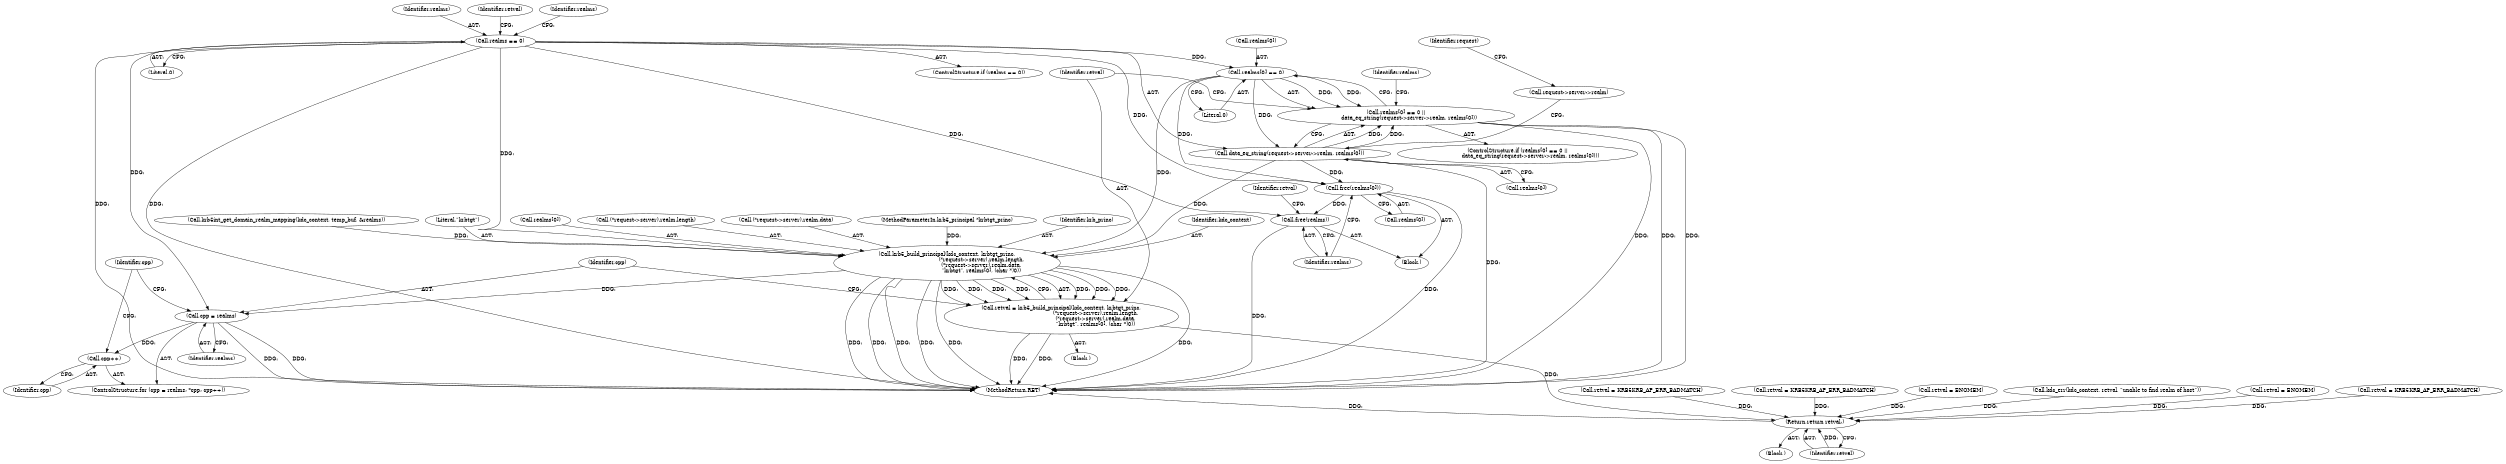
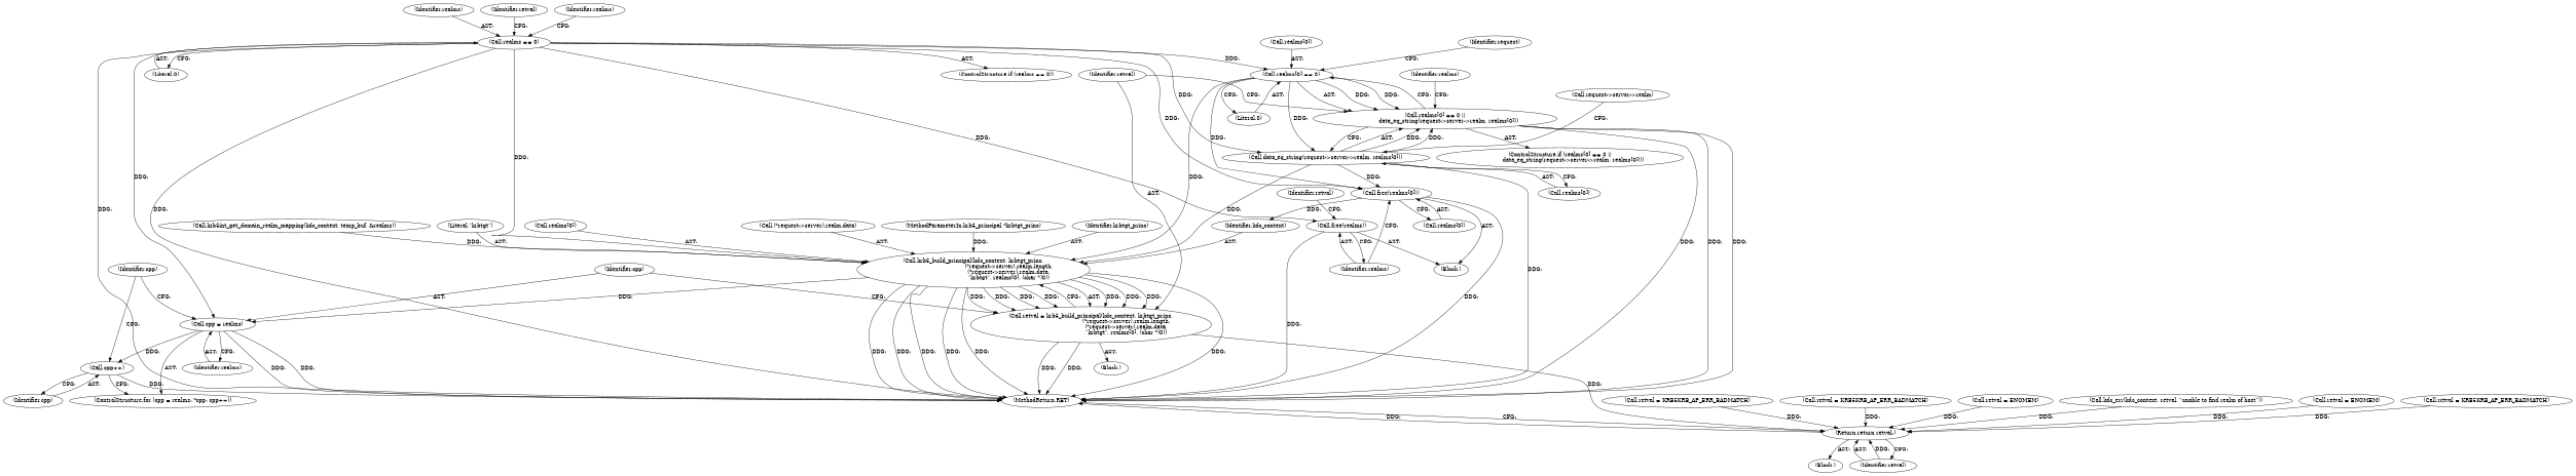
  digraph {
    n1 [label="(Call,realms[0] == 0)"]
    n2 [label="(Call,realms[0] == 0 ||\n                data_eq_string(request->server->realm, realms[0]))"]
    n3 [label="(Call,data_eq_string(request->server->realm, realms[0]))"]
    n4 [label="(Call,free(realms[0]))"]
    n5 [label="(Call,krb5_build_principal(kdc_context, krbtgt_princ,\n                                          (*request->server).realm.length,\n                                          (*request->server).realm.data,\n                                          \"krbtgt\", realms[0], (char *)0))"]
    n6 [label="(Literal,0)"]
    n7 [label="(MethodReturn,RET)"]
    n8 [label="(ControlStructure,if (realms[0] == 0 ||\n                data_eq_string(request->server->realm, realms[0])))"]
    n9 [label="(Call,realms[0])"]
    n10 [label="(Call,free(realms))"]
    n11 [label="(Call,realms[0])"]
    n12 [label="(Block,)"]
    n13 [label="(Call,cpp = realms)"]
    n14 [label="(Call,retval = krb5_build_principal(kdc_context, krbtgt_princ,\n                                          (*request->server).realm.length,\n                                          (*request->server).realm.data,\n                                          \"krbtgt\", realms[0], (char *)0))"]
    n15 [label="(Call,realms == 0)"]
    n16 [label="(Literal,0)"]
    n17 [label="(ControlStructure,if (realms == 0))"]
    n18 [label="(Identifier,realms)"]
    n19 [label="(Call,cpp++)"]
    n20 [label="(ControlStructure,for (cpp = realms; *cpp; cpp++))"]
    n21 [label="(Identifier,realms)"]
    n22 [label="(Return,return retval;)"]
    n23 [label="(Block,)"]
    n24 [label="(Block,)"]
    n25 [label="(Identifier,retval)"]
    n26 [label="(Identifier,cpp)"]
    n27 [label="(Literal,\"krbtgt\")"]
    n28 [label="(Identifier,realms)"]
    n29 [label="(Call,request->server->realm)"]
    n30 [label="(Identifier,retval)"]
    n31 [label="(Identifier,kdc_context)"]
    n32 [label="(Call,realms[0])"]
    n33 [label="(Call,retval = KRB5KRB_AP_ERR_BADMATCH)"]
    n34 [label="(Call,retval = KRB5KRB_AP_ERR_BADMATCH)"]
    n35 [label="(Call,retval = ENOMEM)"]
    n36 [label="(Call,kdc_err(kdc_context, retval, \"unable to find realm of host\"))"]
    n37 [label="(Call,realms[0])"]
-   n38 [label="(Call,(*request->server).realm.length)"]
    n39 [label="(Identifier,realms)"]
    n40 [label="(Call,(*request->server).realm.data)"]
    n41 [label="(Call,retval = ENOMEM)"]
    n42 [label="(MethodParameterIn,krb5_principal *krbtgt_princ)"]
    n43 [label="(Identifier,cpp)"]
    n44 [label="(Identifier,request)"]
    n45 [label="(Identifier,retval)"]
-   n46 [label="(Identifier,krb_princ)"]
+   n46 [label="(Identifier,krbtgt_princ)"]
    n47 [label="(Call,krb5int_get_domain_realm_mapping(kdc_context, temp_buf, &realms))"]
    n48 [label="(Call,retval = KRB5KRB_AP_ERR_BADMATCH)"]
    n49 [label="(Identifier,retval)"]
    n50 [label="(Identifier,realms)"]
    n51 [label="(Identifier,cpp)"]
    n1 -> n2 [label="AST: "]
    n1 -> n2 [label="DDG: "]
    n1 -> n2 [label="DDG: "]
    n1 -> n3 [label="DDG: "]
    n1 -> n4 [label="DDG: "]
    n1 -> n5 [label="DDG: "]
    n1 -> n6 [label="CFG: "]
    n2 -> n1 [label="CFG: "]
    n2 -> n3 [label="CFG: "]
    n2 -> n7 [label="DDG: "]
    n2 -> n7 [label="DDG: "]
    n2 -> n7 [label="DDG: "]
    n2 -> n8 [label="AST: "]
    n3 -> n2 [label="AST: "]
    n3 -> n2 [label="DDG: "]
    n3 -> n2 [label="DDG: "]
    n3 -> n4 [label="DDG: "]
    n3 -> n5 [label="DDG: "]
    n3 -> n7 [label="DDG: "]
    n3 -> n9 [label="CFG: "]
    n4 -> n7 [label="DDG: "]
-   n4 -> n10 [label="DDG: "]
+   n4 -> n31 [label="DDG: "]
    n4 -> n11 [label="CFG: "]
    n4 -> n12 [label="AST: "]
    n5 -> n7 [label="DDG: "]
    n5 -> n7 [label="DDG: "]
    n5 -> n7 [label="DDG: "]
    n5 -> n7 [label="DDG: "]
    n5 -> n7 [label="DDG: "]
    n5 -> n7 [label="DDG: "]
    n5 -> n13 [label="DDG: "]
    n5 -> n14 [label="AST: "]
    n5 -> n14 [label="DDG: "]
    n5 -> n14 [label="DDG: "]
    n5 -> n14 [label="DDG: "]
    n5 -> n14 [label="DDG: "]
    n5 -> n14 [label="DDG: "]
    n5 -> n14 [label="DDG: "]
    n5 -> n14 [label="DDG: "]
    n6 -> n1 [label="AST: "]
+   n7 -> n22 [label="CFG: "]
    n9 -> n3 [label="AST: "]
    n10 -> n7 [label="DDG: "]
    n10 -> n12 [label="AST: "]
    n10 -> n18 [label="CFG: "]
    n11 -> n4 [label="AST: "]
    n13 -> n7 [label="DDG: "]
    n13 -> n7 [label="DDG: "]
    n13 -> n19 [label="DDG: "]
    n13 -> n20 [label="AST: "]
    n13 -> n21 [label="CFG: "]
    n14 -> n5 [label="CFG: "]
    n14 -> n7 [label="DDG: "]
    n14 -> n7 [label="DDG: "]
    n14 -> n22 [label="DDG: "]
    n14 -> n23 [label="AST: "]
    n15 -> n1 [label="DDG: "]
-   n15 -> n3 [label="AST: "]
+   n15 -> n3 [label="DDG: "]
    n15 -> n4 [label="DDG: "]
    n15 -> n5 [label="DDG: "]
    n15 -> n7 [label="DDG: "]
    n15 -> n7 [label="DDG: "]
    n15 -> n10 [label="DDG: "]
    n15 -> n13 [label="DDG: "]
    n15 -> n16 [label="CFG: "]
    n15 -> n17 [label="AST: "]
    n16 -> n15 [label="AST: "]
    n18 -> n4 [label="CFG: "]
    n18 -> n10 [label="AST: "]
-   n19 -> n20 [label="AST: "]
+   n19 -> n7 [label="DDG: "]
+   n19 -> n20 [label="CFG: "]
    n19 -> n26 [label="CFG: "]
    n21 -> n13 [label="AST: "]
    n22 -> n7 [label="DDG: "]
    n22 -> n24 [label="AST: "]
    n22 -> n25 [label="CFG: "]
    n25 -> n22 [label="AST: "]
    n25 -> n22 [label="DDG: "]
    n26 -> n19 [label="AST: "]
    n27 -> n5 [label="AST: "]
    n28 -> n15 [label="AST: "]
    n29 -> n3 [label="CFG: "]
    n30 -> n15 [label="CFG: "]
    n31 -> n5 [label="AST: "]
    n32 -> n5 [label="AST: "]
    n33 -> n22 [label="DDG: "]
    n34 -> n22 [label="DDG: "]
    n35 -> n22 [label="DDG: "]
    n36 -> n22 [label="DDG: "]
    n37 -> n1 [label="AST: "]
-   n38 -> n5 [label="AST: "]
    n39 -> n15 [label="CFG: "]
    n40 -> n5 [label="AST: "]
    n41 -> n22 [label="DDG: "]
    n42 -> n5 [label="DDG: "]
    n43 -> n13 [label="CFG: "]
    n43 -> n19 [label="CFG: "]
-   n44 -> n29 [label="CFG: "]
+   n44 -> n1 [label="CFG: "]
    n45 -> n2 [label="CFG: "]
    n45 -> n14 [label="AST: "]
    n46 -> n5 [label="AST: "]
    n47 -> n5 [label="DDG: "]
    n48 -> n22 [label="DDG: "]
    n49 -> n10 [label="CFG: "]
    n50 -> n2 [label="CFG: "]
    n51 -> n13 [label="AST: "]
    n51 -> n14 [label="CFG: "]
  }
